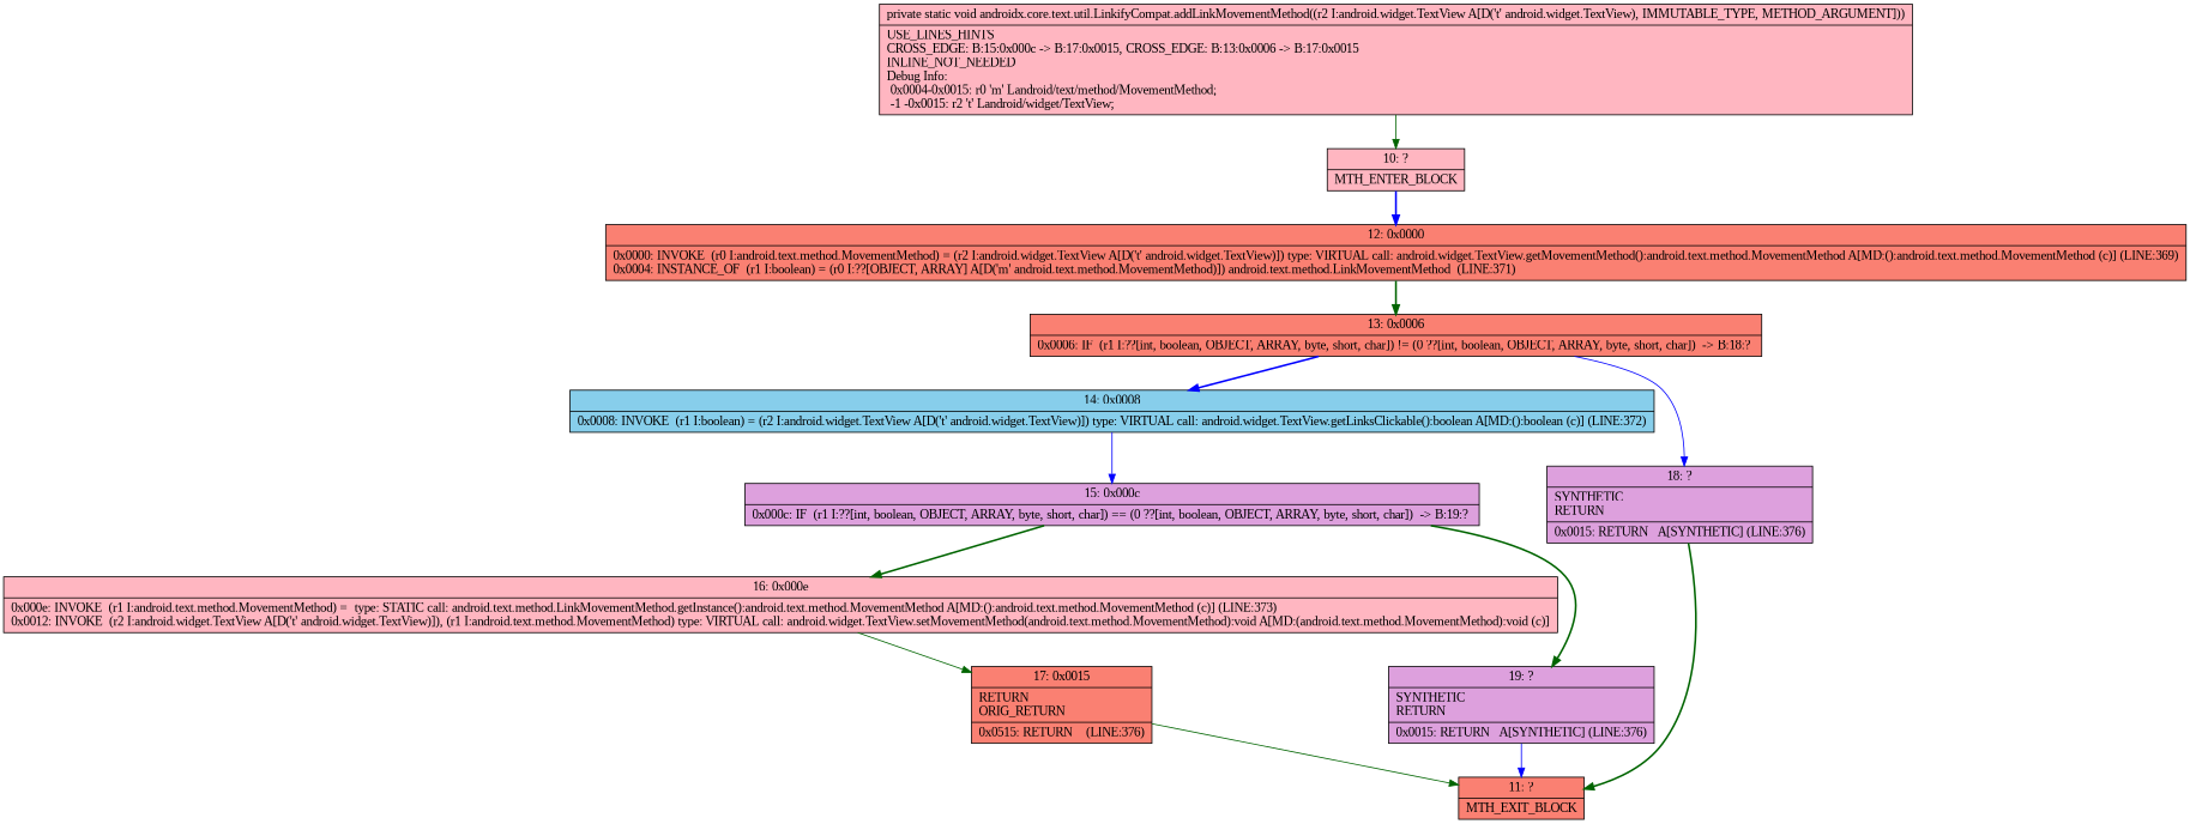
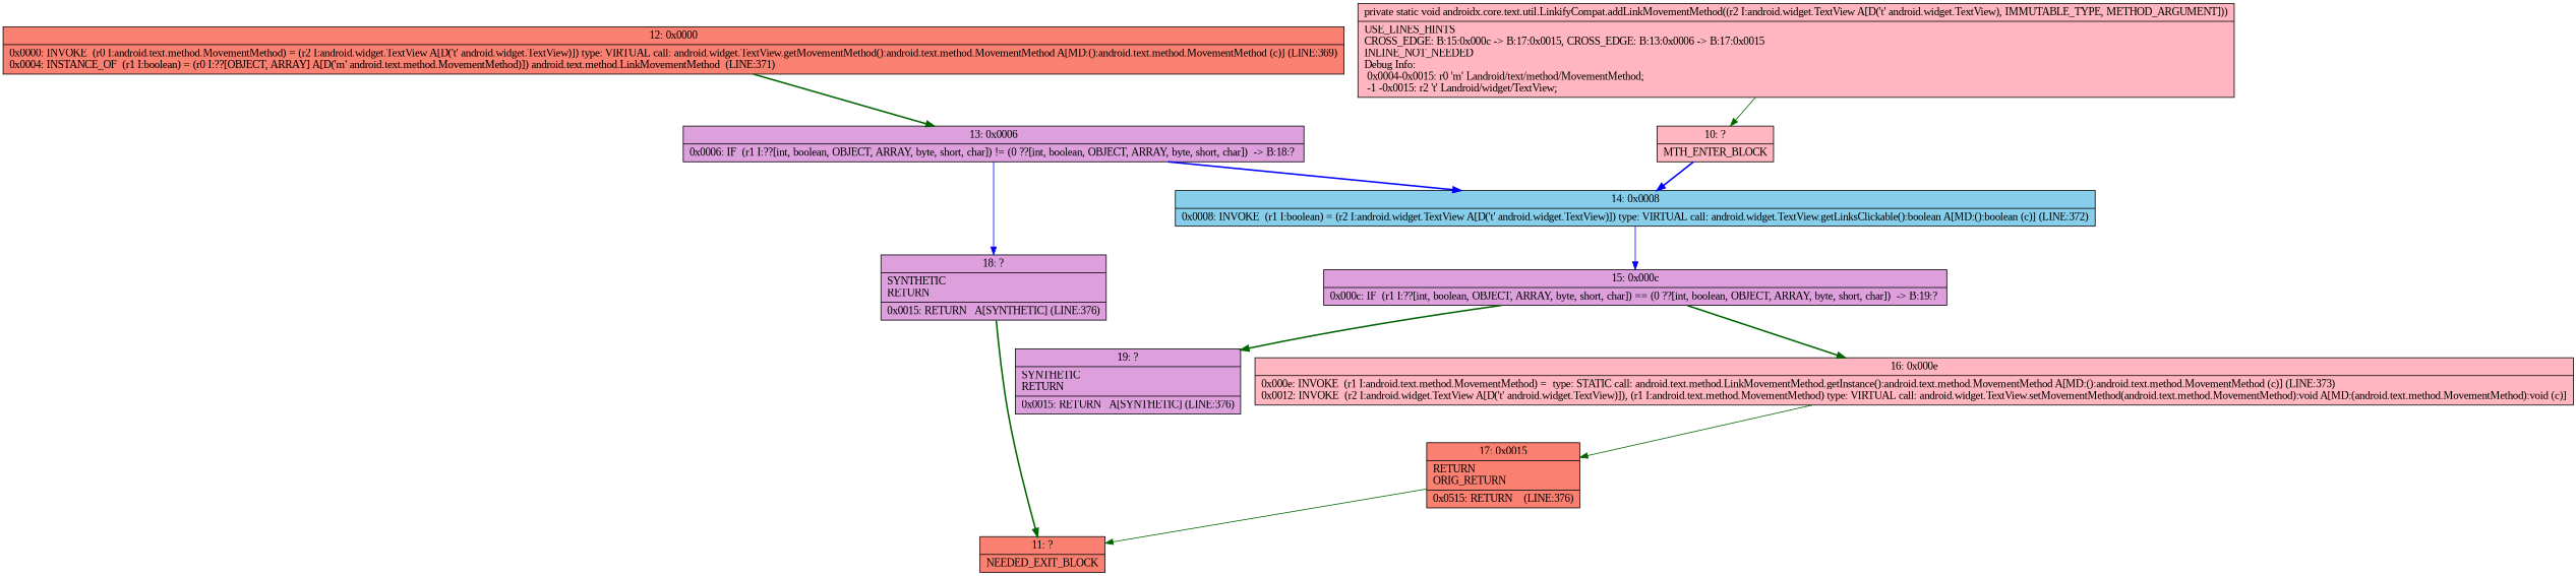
  digraph {
    fontname="Liberation Serif"
    node [fillcolor=plum fontname="Liberation Serif" shape=record style=filled]
    edge [color=darkgreen fontname="Liberation Serif" style=bold]
    n1 [fillcolor=lightpink label="{10\:\ ?|MTH_ENTER_BLOCK\l}"]
    n2 [fillcolor=salmon label="{12\:\ 0x0000|0x0000: INVOKE  (r0 I:android.text.method.MovementMethod) = (r2 I:android.widget.TextView A[D('t' android.widget.TextView)]) type: VIRTUAL call: android.widget.TextView.getMovementMethod():android.text.method.MovementMethod A[MD:():android.text.method.MovementMethod (c)] (LINE:369)\l0x0004: INSTANCE_OF  (r1 I:boolean) = (r0 I:??[OBJECT, ARRAY] A[D('m' android.text.method.MovementMethod)]) android.text.method.LinkMovementMethod  (LINE:371)\l}"]
-   n3 [fillcolor=salmon label="{13\:\ 0x0006|0x0006: IF  (r1 I:??[int, boolean, OBJECT, ARRAY, byte, short, char]) != (0 ??[int, boolean, OBJECT, ARRAY, byte, short, char])  \-\> B:18:? \l}"]
+   n3 [label="{13\:\ 0x0006|0x0006: IF  (r1 I:??[int, boolean, OBJECT, ARRAY, byte, short, char]) != (0 ??[int, boolean, OBJECT, ARRAY, byte, short, char])  \-\> B:18:? \l}"]
    n4 [fillcolor=skyblue label="{14\:\ 0x0008|0x0008: INVOKE  (r1 I:boolean) = (r2 I:android.widget.TextView A[D('t' android.widget.TextView)]) type: VIRTUAL call: android.widget.TextView.getLinksClickable():boolean A[MD:():boolean (c)] (LINE:372)\l}"]
    n5 [label="{18\:\ ?|SYNTHETIC\lRETURN\l|0x0015: RETURN   A[SYNTHETIC] (LINE:376)\l}"]
    n6 [label="{15\:\ 0x000c|0x000c: IF  (r1 I:??[int, boolean, OBJECT, ARRAY, byte, short, char]) == (0 ??[int, boolean, OBJECT, ARRAY, byte, short, char])  \-\> B:19:? \l}"]
-   n7 [fillcolor=salmon label="{11\:\ ?|MTH_EXIT_BLOCK\l}"]
+   n7 [fillcolor=salmon label="{11\:\ ?|NEEDED_EXIT_BLOCK\l}"]
    n8 [fillcolor=lightpink label="{16\:\ 0x000e|0x000e: INVOKE  (r1 I:android.text.method.MovementMethod) =  type: STATIC call: android.text.method.LinkMovementMethod.getInstance():android.text.method.MovementMethod A[MD:():android.text.method.MovementMethod (c)] (LINE:373)\l0x0012: INVOKE  (r2 I:android.widget.TextView A[D('t' android.widget.TextView)]), (r1 I:android.text.method.MovementMethod) type: VIRTUAL call: android.widget.TextView.setMovementMethod(android.text.method.MovementMethod):void A[MD:(android.text.method.MovementMethod):void (c)]\l}"]
    n9 [label="{19\:\ ?|SYNTHETIC\lRETURN\l|0x0015: RETURN   A[SYNTHETIC] (LINE:376)\l}"]
    n10 [fillcolor=salmon label="{17\:\ 0x0015|RETURN\lORIG_RETURN\l|0x0515: RETURN    (LINE:376)\l}"]
    n11 [fillcolor=lightpink label="{private static void androidx.core.text.util.LinkifyCompat.addLinkMovementMethod((r2 I:android.widget.TextView A[D('t' android.widget.TextView), IMMUTABLE_TYPE, METHOD_ARGUMENT]))  | USE_LINES_HINTS\lCROSS_EDGE: B:15:0x000c \-\> B:17:0x0015, CROSS_EDGE: B:13:0x0006 \-\> B:17:0x0015\lINLINE_NOT_NEEDED\lDebug Info:\l  0x0004\-0x0015: r0 'm' Landroid\/text\/method\/MovementMethod;\l  \-1 \-0x0015: r2 't' Landroid\/widget\/TextView;\l}"]
-   n1 -> n2 [color=blue]
+   n1 -> n4 [color=blue]
    n2 -> n3
    n3 -> n4 [color=blue]
    n3 -> n5 [color=blue style=solid]
    n4 -> n6 [color=blue style=solid]
    n5 -> n7
    n6 -> n8
    n6 -> n9
    n8 -> n10 [style=solid]
-   n9 -> n7 [color=blue style=solid]
    n10 -> n7 [style=solid]
    n11 -> n1 [style=solid]
  }
